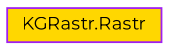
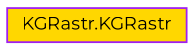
  digraph {
    rankdir=LR
    fontname=Montserrat
-   n1 [color=purple fillcolor=gold fontname=Montserrat fontsize=10 height=0.2 label="KGRastr.Rastr" shape=record style=filled width=0.4]
+   n1 [color=purple fillcolor=gold fontname=Montserrat fontsize=10 height=0.2 label="KGRastr.KGRastr" shape=record style=filled width=0.4]
  }
